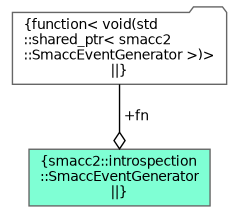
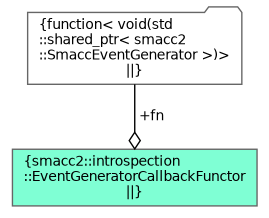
  digraph {
    node [color=gray40 fontname=Helvetica fontsize=10 style=filled]
-   n1 [fillcolor=aquamarine fontcolor=black height=0.2 label="{smacc2::introspection\l::SmaccEventGenerator\n||}" shape=box width=0.4]
+   n1 [fillcolor=aquamarine fontcolor=black height=0.2 label="{smacc2::introspection\l::EventGeneratorCallbackFunctor\n||}" shape=box width=0.4]
    n2 [fillcolor=white height=0.2 label="{function\< void(std\l::shared_ptr\< smacc2\l::SmaccEventGenerator \>)\>\n||}" shape=folder width=0.4]
    n2 -> n1 [arrowhead=odiamond color=black fontname=Helvetica fontsize=10 label=" +fn" labelfontname=Helvetica labelfontsize=10 style=solid]
  }
